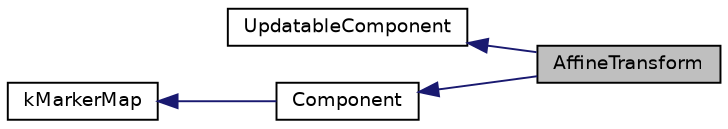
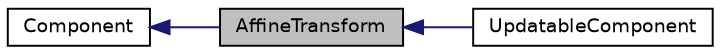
  digraph {
    rankdir=LR
    node [color=black fillcolor=white fontname=Helvetica fontsize=10 shape=record style=filled]
    edge [color=midnightblue dir=back fontname=Helvetica fontsize=10 labelfontname=Helvetica labelfontsize=10 style=solid]
    n1 [fillcolor=grey75 fontcolor=black height=0.2 label=AffineTransform width=0.4]
    n2 [height=0.2 label=UpdatableComponent width=0.4]
    n3 [height=0.2 label=Component width=0.4]
-   n4 [height=0.2 label=kMarkerMap width=0.4]
-   n2 -> n1
+   n1 -> n2
    n3 -> n1
-   n4 -> n3
  }
